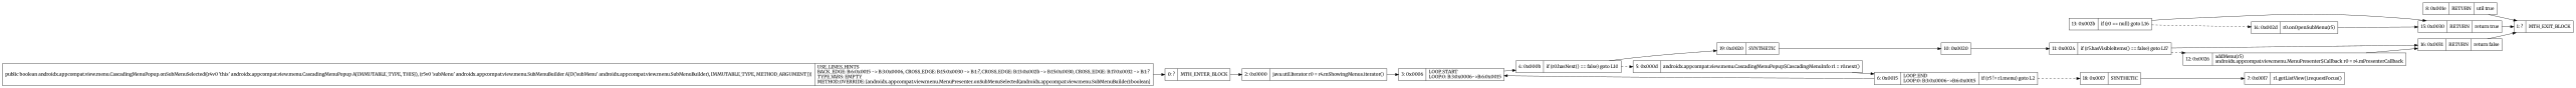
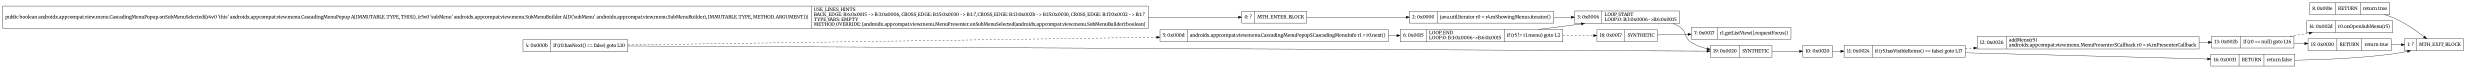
  digraph {
    fontname=Merriweather
    rankdir=LR
    node [fontname=Merriweather shape=record]
    edge [fontname=Merriweather]
    n1 [label="{0\:\ ?|MTH_ENTER_BLOCK\l}"]
    n2 [label="{2\:\ 0x0000|java.util.Iterator r0 = r4.mShowingMenus.iterator()\l}"]
    n3 [label="{3\:\ 0x0006|LOOP_START\lLOOP:0: B:3:0x0006\-\>B:6:0x0015\l}"]
    n4 [label="{4\:\ 0x000b|if (r0.hasNext() == false) goto L10\l}"]
    n5 [label="{5\:\ 0x000d|androidx.appcompat.view.menu.CascadingMenuPopup$CascadingMenuInfo r1 = r0.next()\l}"]
    n6 [label="{19\:\ 0x0020|SYNTHETIC\l}"]
    n7 [label="{6\:\ 0x0015|LOOP_END\lLOOP:0: B:3:0x0006\-\>B:6:0x0015\l|if (r5 != r1.menu) goto L2\l}"]
    n8 [label="{10\:\ 0x0020}"]
    n9 [label="{18\:\ 0x0017|SYNTHETIC\l}"]
    n10 [label="{7\:\ 0x0017|r1.getListView().requestFocus()\l}"]
-   n11 [label="{8\:\ 0x001e|RETURN\l|util true\l}"]
+   n11 [label="{8\:\ 0x001e|RETURN\l|return true\l}"]
    n12 [label="{1\:\ ?|MTH_EXIT_BLOCK\l}"]
    n13 [label="{11\:\ 0x0024|if (r5.hasVisibleItems() == false) goto L17\l}"]
    n14 [label="{12\:\ 0x0026|addMenu(r5)\landroidx.appcompat.view.menu.MenuPresenter$Callback r0 = r4.mPresenterCallback\l}"]
    n15 [label="{16\:\ 0x0031|RETURN\l|return false\l}"]
    n16 [label="{13\:\ 0x002b|if (r0 == null) goto L16\l}"]
    n17 [label="{14\:\ 0x002d|r0.onOpenSubMenu(r5)\l}"]
    n18 [label="{15\:\ 0x0030|RETURN\l|return true\l}"]
    n19 [label="{public boolean androidx.appcompat.view.menu.CascadingMenuPopup.onSubMenuSelected((r4v0 'this' androidx.appcompat.view.menu.CascadingMenuPopup A[IMMUTABLE_TYPE, THIS]), (r5v0 'subMenu' androidx.appcompat.view.menu.SubMenuBuilder A[D('subMenu' androidx.appcompat.view.menu.SubMenuBuilder), IMMUTABLE_TYPE, METHOD_ARGUMENT]))  | USE_LINES_HINTS\lBACK_EDGE: B:6:0x0015 \-\> B:3:0x0006, CROSS_EDGE: B:15:0x0030 \-\> B:1:?, CROSS_EDGE: B:13:0x002b \-\> B:15:0x0030, CROSS_EDGE: B:17:0x0032 \-\> B:1:?\lTYPE_VARS: EMPTY\lMETHOD_OVERRIDE: [androidx.appcompat.view.menu.MenuPresenter.onSubMenuSelected(androidx.appcompat.view.menu.SubMenuBuilder):boolean]\l}"]
    n1 -> n2
    n2 -> n3
-   n3 -> n4
+   n3 -> n6
    n4 -> n5 [style=dashed]
    n4 -> n6
    n5 -> n7
    n6 -> n8
    n7 -> n3
    n7 -> n9 [style=dashed]
    n8 -> n13
    n9 -> n10
    n11 -> n12
    n13 -> n14 [style=dashed]
    n13 -> n15
-   n14 -> n15
+   n14 -> n16
    n15 -> n12
    n16 -> n17 [style=dashed]
    n16 -> n18
-   n17 -> n18
    n18 -> n12
    n19 -> n1
  }
